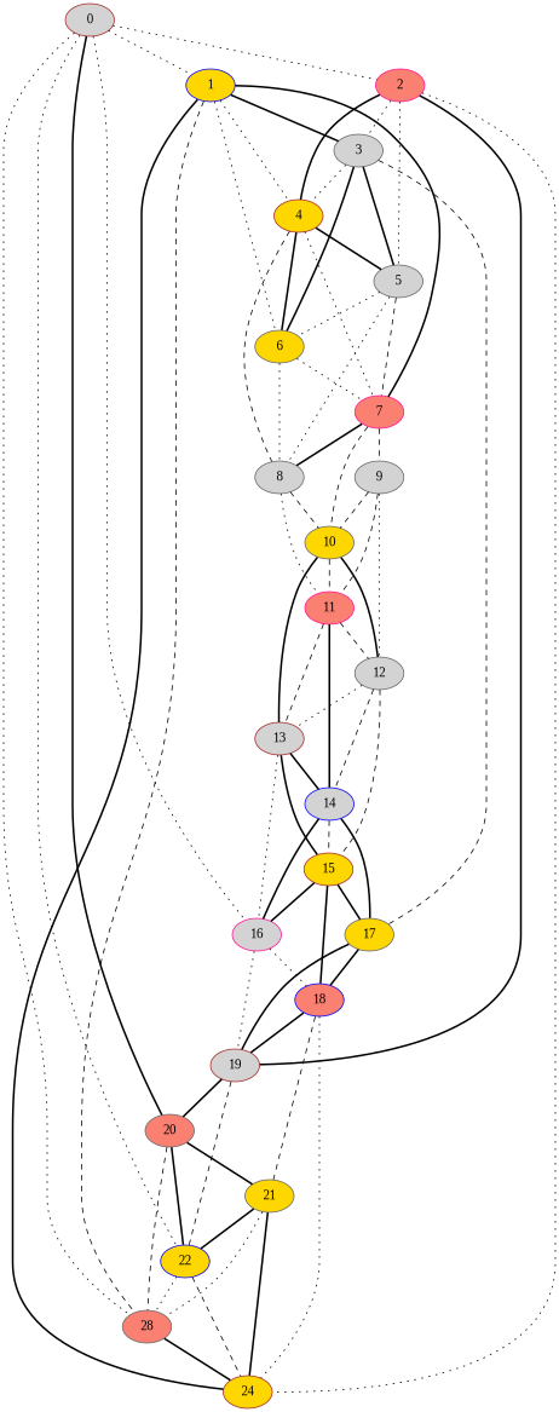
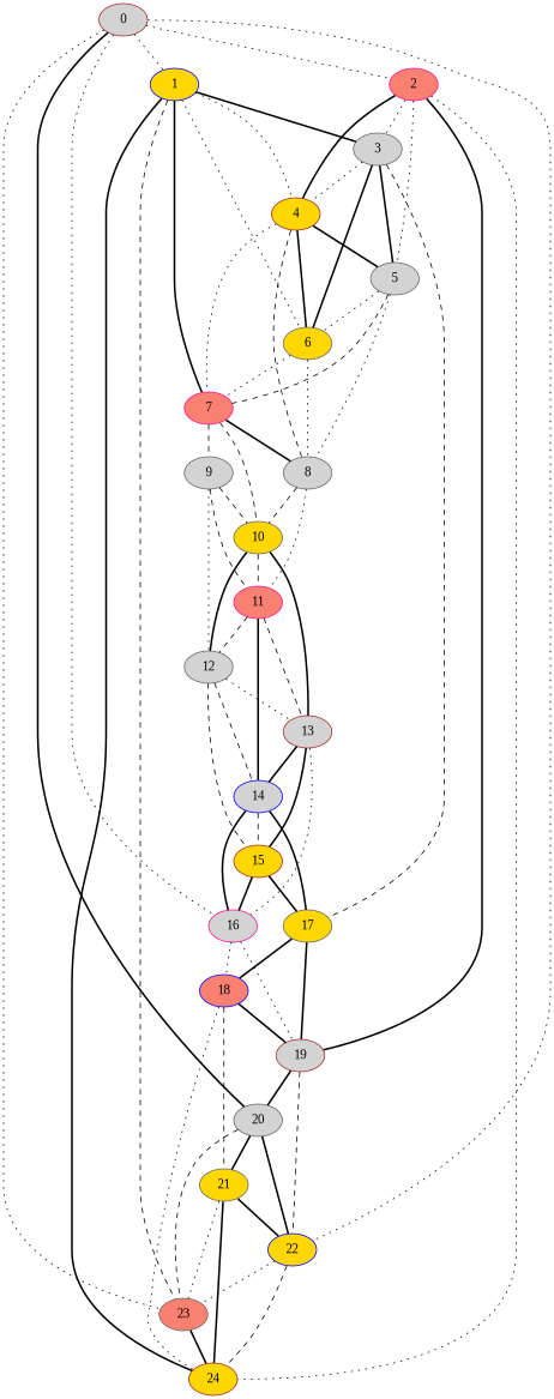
  strict graph {
    fontname="Liberation Serif"
    node [color=gray40 fillcolor=lightgrey fontname="Liberation Serif" style=filled]
    edge [fontname="Liberation Serif" is_available=True prob=1.0 style=bold]
    0 [color=brown]
    1 [color=blue fillcolor=gold]
    2 [color=deeppink fillcolor=salmon]
    16 [color=deeppink]
-   20 [fillcolor=salmon]
+   20
    22 [color=blue fillcolor=gold]
-   23 [fillcolor=salmon label=28]
+   23 [fillcolor=salmon]
    24 [color=brown fillcolor=gold]
    3
    4 [color=brown fillcolor=gold]
    6 [fillcolor=gold]
    7 [color=deeppink fillcolor=salmon]
    5
    19 [color=brown]
    18 [color=blue fillcolor=salmon]
    21 [fillcolor=gold]
    17 [fillcolor=gold]
    8
    9
    10 [fillcolor=gold]
    11 [color=deeppink fillcolor=salmon]
    12
    13 [color=brown]
    14 [color=blue]
    15 [color=brown fillcolor=gold]
    0 -- 1 [style=dotted]
    0 -- 2 [prob=0.65283161218 style=dotted]
    0 -- 16 [prob=0.248811361442 style=dotted]
    0 -- 20
    0 -- 22 [style=dotted]
    0 -- 23 [prob=0.209339525712 style=dotted]
    1 -- 23 [style=dashed]
    1 -- 24
    1 -- 3 [prob=0.120144442788]
    1 -- 4 [style=dotted]
    1 -- 6 [prob=0.924453817852 style=dotted]
    1 -- 7 [prob=0.743841897533]
    2 -- 24 [prob=0.067553671722 style=dotted]
    2 -- 3 [prob=0.898493816812 style=dotted]
    2 -- 4 [prob=0.926776666319]
    2 -- 5 [prob=0.741910341786 style=dotted]
    2 -- 19 [prob=0.790260391623]
    16 -- 19 [prob=0.790051845785 style=dotted]
    16 -- 18 [prob=0.4500402102 style=dotted]
    20 -- 22 [prob=0.186104561892]
    20 -- 23 [style=dashed]
    20 -- 21 [prob=0.444634604669]
    22 -- 23 [prob=0.904920677804 style=dotted]
    22 -- 24 [prob=0.241312553672 style=dashed]
    23 -- 24
    3 -- 4 [prob=0.541343628797 style=dotted]
    3 -- 6 [prob=0.543771081584]
    3 -- 5 [prob=0.0784017882509]
    3 -- 17 [prob=0.623842675767 style=dashed]
    4 -- 6 [prob=0.755708814158]
    4 -- 7 [prob=0.605163381511 style=dotted]
    4 -- 5 [prob=0.181643488603]
    4 -- 8 [prob=0.916996191774 style=dashed]
    6 -- 7 [prob=0.274179169554 style=dotted]
    6 -- 8 [style=dotted]
    7 -- 8 [prob=0.379062247958]
    7 -- 9 [prob=0.751610072443 style=dashed]
    7 -- 10 [style=dashed]
    5 -- 6 [prob=0.941365846292 style=dotted]
    5 -- 7 [prob=0.345091248779 style=dashed]
    5 -- 8 [prob=0.467220429917 style=dotted]
    19 -- 20
    19 -- 22 [prob=0.0915014580297 style=dashed]
    18 -- 24 [style=dotted]
    18 -- 19 [prob=0.780672270301]
    18 -- 21 [style=dashed]
    21 -- 22
    21 -- 23 [prob=0.734224470632 style=dotted]
    21 -- 24 [prob=0.457374397862]
    17 -- 19
    17 -- 18
    8 -- 10 [prob=0.540420674441 style=dashed]
    8 -- 11 [prob=0.452541695256 style=dotted]
    9 -- 10 [prob=0.906952350952 style=dashed]
    9 -- 11 [style=dashed]
    9 -- 12 [style=dotted]
    10 -- 11 [prob=0.775002149718 style=dashed]
    10 -- 12 [prob=0.699257852278]
    10 -- 13 [prob=0.461684680129]
    11 -- 12 [style=dashed]
    11 -- 13 [prob=0.603518746898 style=dashed]
    11 -- 14 [prob=0.98211389244]
    12 -- 13 [prob=0.933089036434 style=dotted]
    12 -- 14 [prob=0.290135855457 style=dashed]
    12 -- 15 [style=dashed]
    13 -- 16 [prob=0.446440696165 style=dotted]
    13 -- 14
    13 -- 15
    14 -- 16 [prob=0.903993464692]
    14 -- 17
    14 -- 15 [prob=0.914008980054 style=dashed]
    15 -- 16 [prob=0.0538490439979]
-   15 -- 18
    15 -- 17 [prob=0.912682093647]
  }
